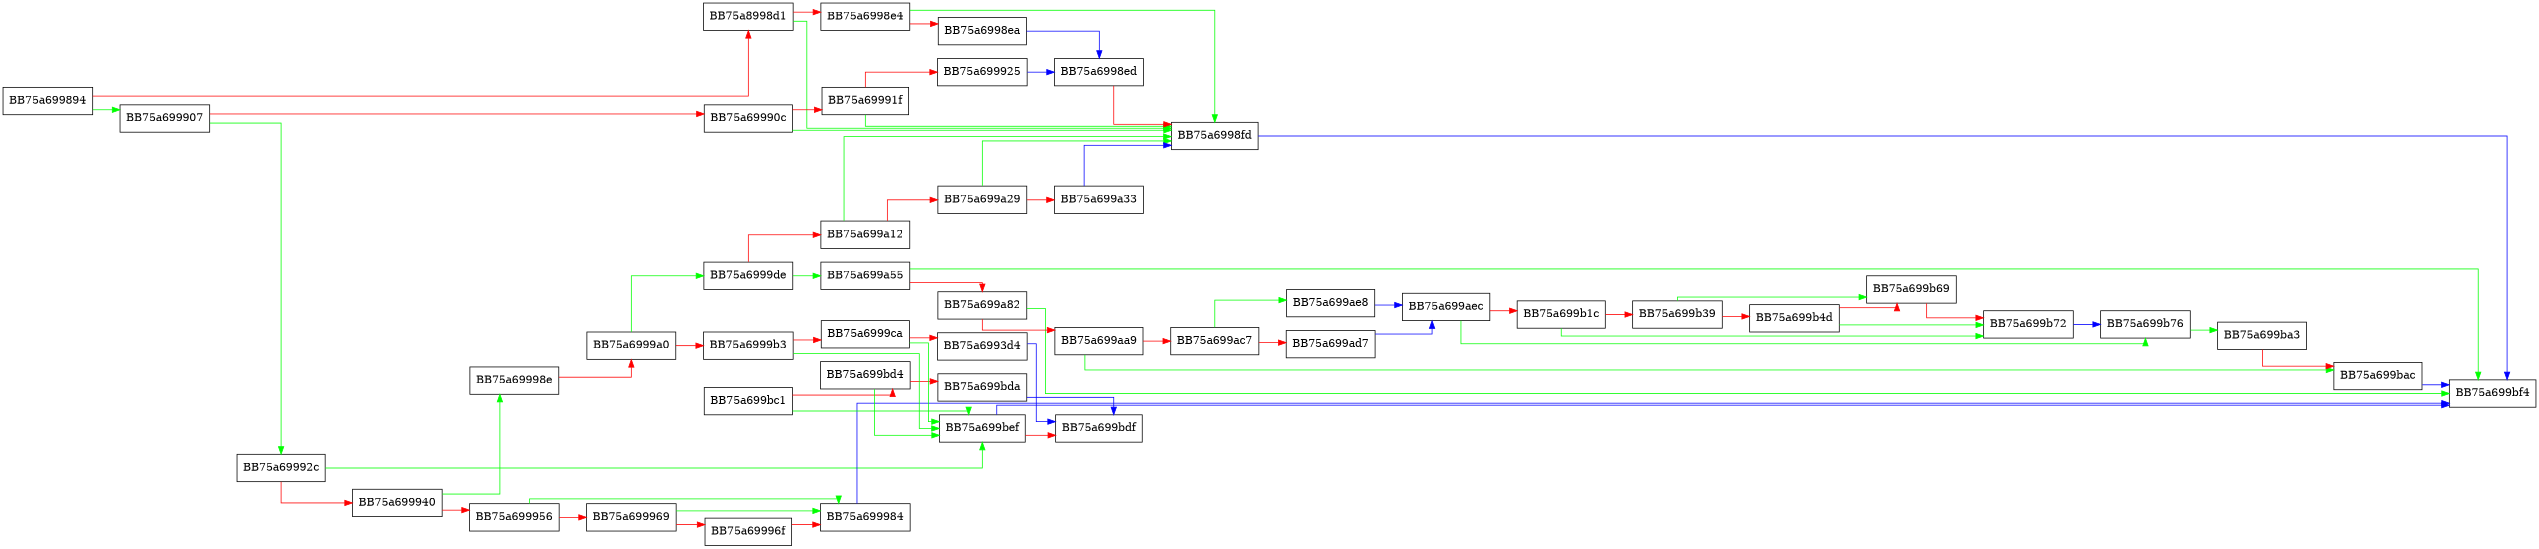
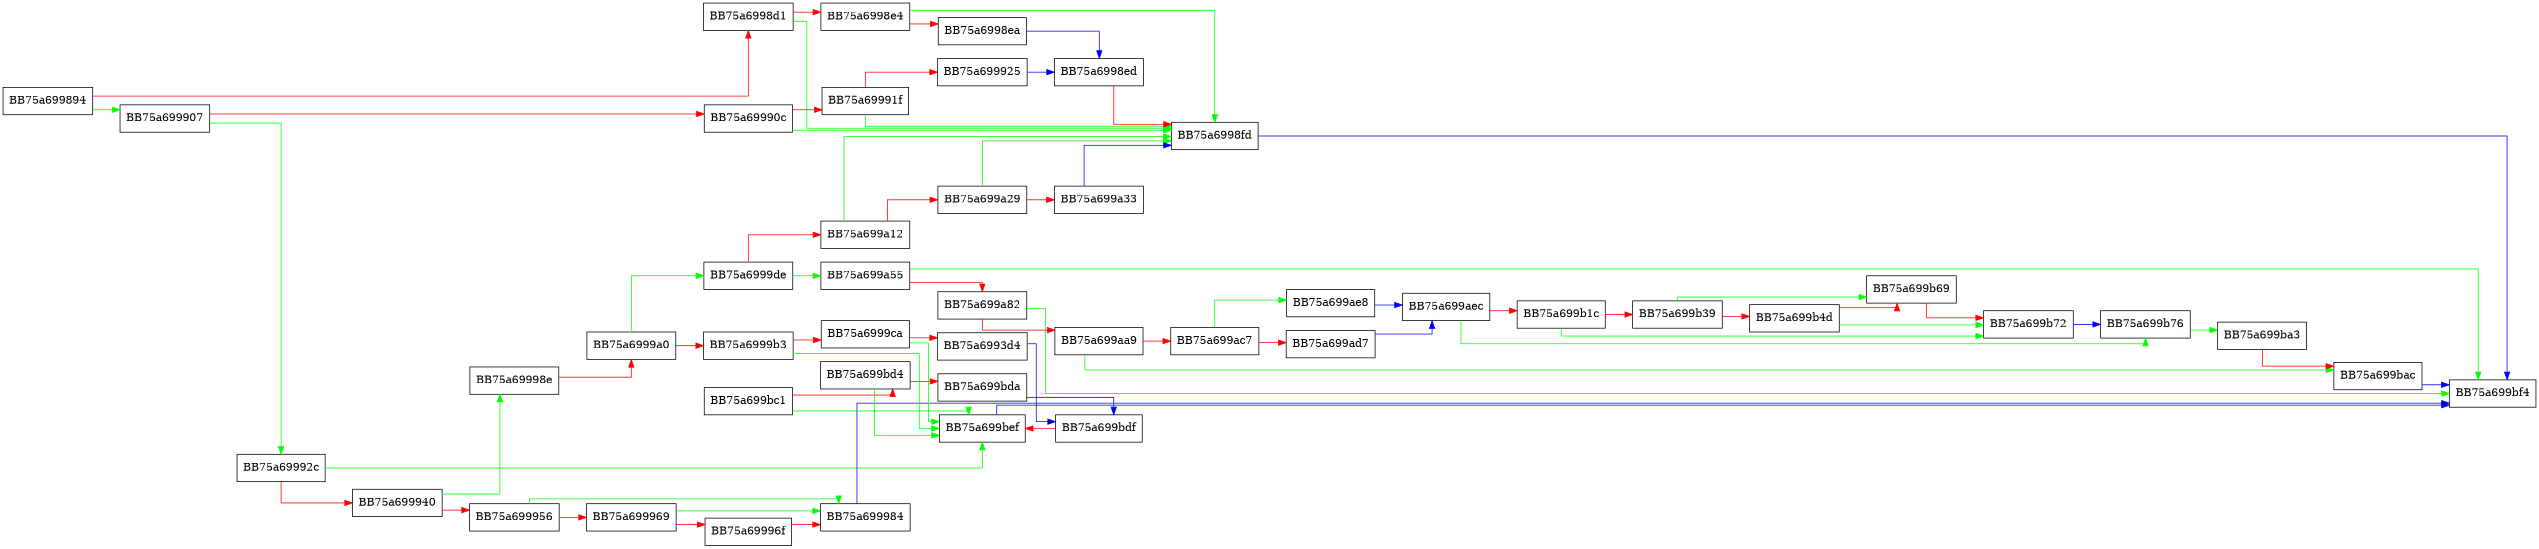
  digraph {
    rankdir=LR
    splines=ortho
    node [shape=box]
    edge [color=red]
    BB75a699894
    BB75a699907
-   BB75a6998d1 [label=BB75a8998d1]
+   BB75a6998d1
    BB75a69992c
    BB75a69990c
    BB75a6998fd
    BB75a6998e4
    BB75a699bef
    BB75a699940
    BB75a69991f
    BB75a699bf4
    BB75a6998ea
    BB75a6998ed
    BB75a69998e
    BB75a699956
    BB75a699925
    BB75a6999a0
    BB75a699984
    BB75a699969
    BB75a699bc1
    BB75a699bd4
    BB75a6999de
    BB75a6999b3
    BB75a69996f
    BB75a699bda
    BB75a699a55
    BB75a699a12
    BB75a6999ca
    BB75a699a82
    BB75a699a29
    n31 [label=BB75a6993d4]
    BB75a699bdf
    BB75a699aa9
    BB75a699a33
    BB75a699bac
    BB75a699ac7
    BB75a699ae8
    BB75a699ad7
    BB75a699aec
    BB75a699b76
    BB75a699b1c
    BB75a699ba3
    BB75a699b72
    BB75a699b39
    BB75a699b69
    BB75a699b4d
    BB75a699894 -> BB75a699907 [color=green]
    BB75a699894 -> BB75a6998d1
    BB75a699907 -> BB75a69992c [color=green]
    BB75a699907 -> BB75a69990c
    BB75a6998d1 -> BB75a6998fd [color=green]
    BB75a6998d1 -> BB75a6998e4
    BB75a69992c -> BB75a699bef [color=green]
    BB75a69992c -> BB75a699940
    BB75a69990c -> BB75a6998fd [color=green]
    BB75a69990c -> BB75a69991f
    BB75a6998fd -> BB75a699bf4 [color=blue]
    BB75a6998e4 -> BB75a6998fd [color=green]
    BB75a6998e4 -> BB75a6998ea
    BB75a699bef -> BB75a699bf4 [color=blue]
    BB75a699940 -> BB75a69998e [color=green]
    BB75a699940 -> BB75a699956
    BB75a69991f -> BB75a6998fd [color=green]
    BB75a69991f -> BB75a699925
    BB75a6998ea -> BB75a6998ed [color=blue]
    BB75a6998ed -> BB75a6998fd
    BB75a69998e -> BB75a6999a0
    BB75a699956 -> BB75a699984 [color=green]
    BB75a699956 -> BB75a699969
    BB75a699925 -> BB75a6998ed [color=blue]
    BB75a6999a0 -> BB75a6999de [color=green]
    BB75a6999a0 -> BB75a6999b3
    BB75a699984 -> BB75a699bf4 [color=blue]
    BB75a699969 -> BB75a699984 [color=green]
    BB75a699969 -> BB75a69996f
    BB75a699bc1 -> BB75a699bef [color=green]
    BB75a699bc1 -> BB75a699bd4
    BB75a699bd4 -> BB75a699bef [color=green]
    BB75a699bd4 -> BB75a699bda
    BB75a6999de -> BB75a699a55 [color=green]
    BB75a6999de -> BB75a699a12
    BB75a6999b3 -> BB75a699bef [color=green]
    BB75a6999b3 -> BB75a6999ca
    BB75a69996f -> BB75a699984
    BB75a699bda -> BB75a699bdf [color=blue]
    BB75a699a55 -> BB75a699bf4 [color=green]
    BB75a699a55 -> BB75a699a82
    BB75a699a12 -> BB75a6998fd [color=green]
    BB75a699a12 -> BB75a699a29
    BB75a6999ca -> BB75a699bef [color=green]
    BB75a6999ca -> n31
    BB75a699a82 -> BB75a699bf4 [color=green]
    BB75a699a82 -> BB75a699aa9
    BB75a699a29 -> BB75a6998fd [color=green]
    BB75a699a29 -> BB75a699a33
    n31 -> BB75a699bdf [color=blue]
-   BB75a699bef -> BB75a699bdf
+   BB75a699bdf -> BB75a699bef
    BB75a699aa9 -> BB75a699bac [color=green]
    BB75a699aa9 -> BB75a699ac7
    BB75a699a33 -> BB75a6998fd [color=blue]
    BB75a699bac -> BB75a699bf4 [color=blue]
    BB75a699ac7 -> BB75a699ae8 [color=green]
    BB75a699ac7 -> BB75a699ad7
    BB75a699ae8 -> BB75a699aec [color=blue]
    BB75a699ad7 -> BB75a699aec [color=blue]
    BB75a699aec -> BB75a699b76 [color=green]
    BB75a699aec -> BB75a699b1c
    BB75a699b76 -> BB75a699ba3 [color=green]
    BB75a699b1c -> BB75a699b72 [color=green]
    BB75a699b1c -> BB75a699b39
    BB75a699ba3 -> BB75a699bac
    BB75a699b72 -> BB75a699b76 [color=blue]
    BB75a699b39 -> BB75a699b69 [color=green]
    BB75a699b39 -> BB75a699b4d
    BB75a699b69 -> BB75a699b72
    BB75a699b4d -> BB75a699b72 [color=green]
    BB75a699b4d -> BB75a699b69
  }
